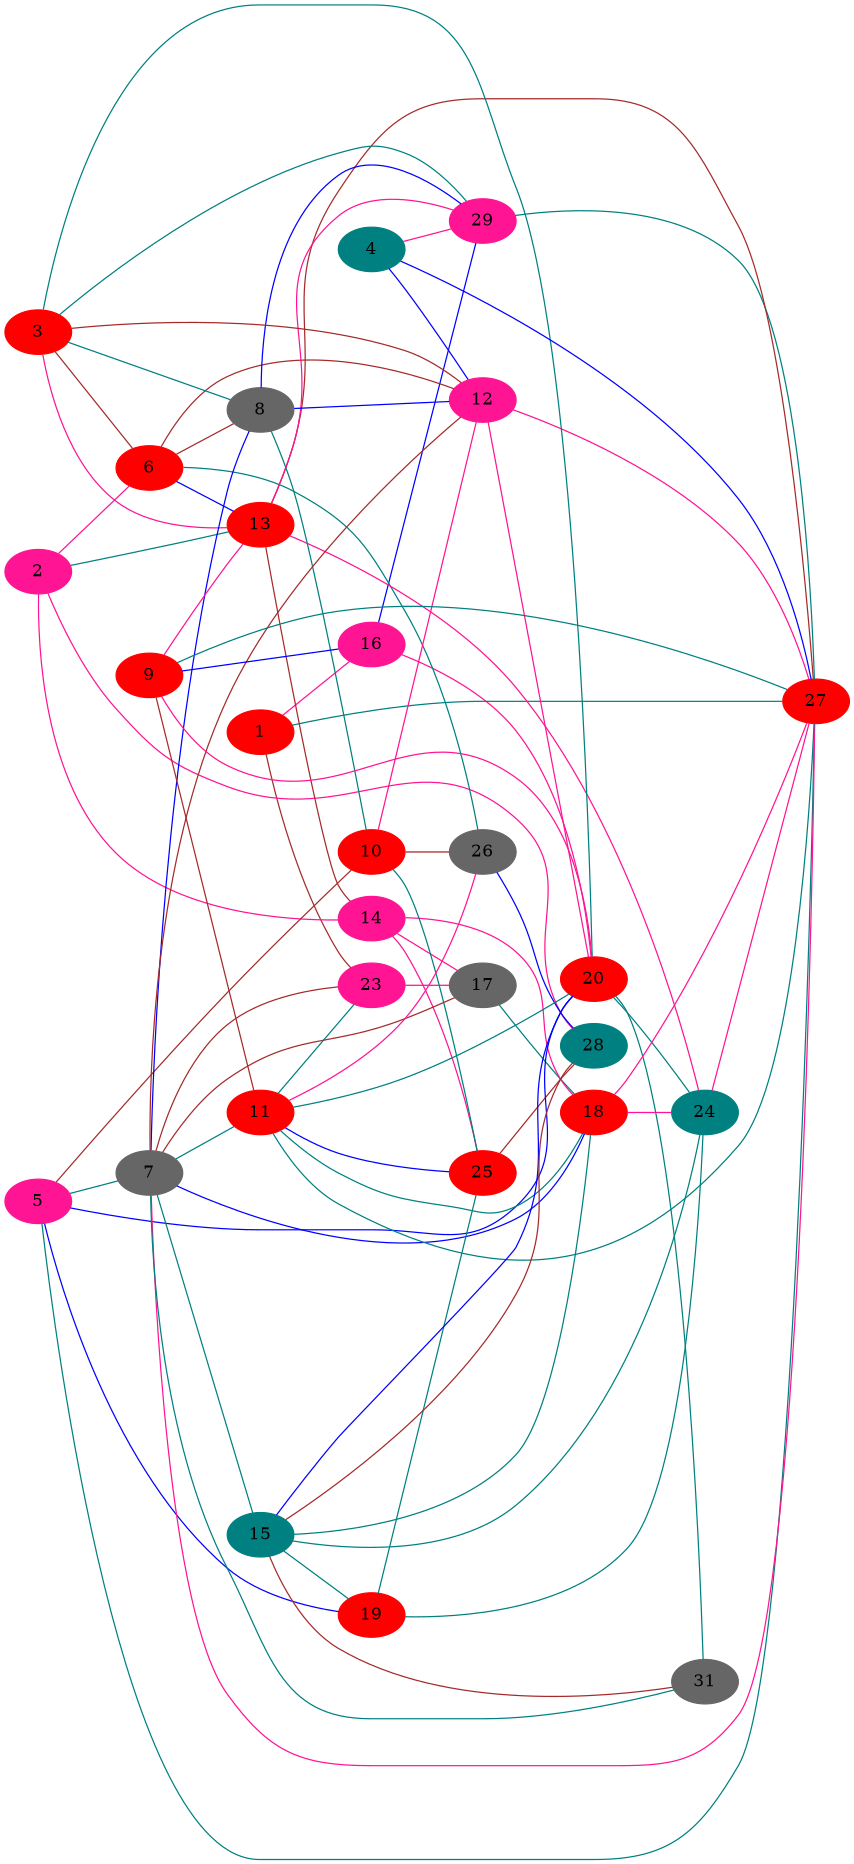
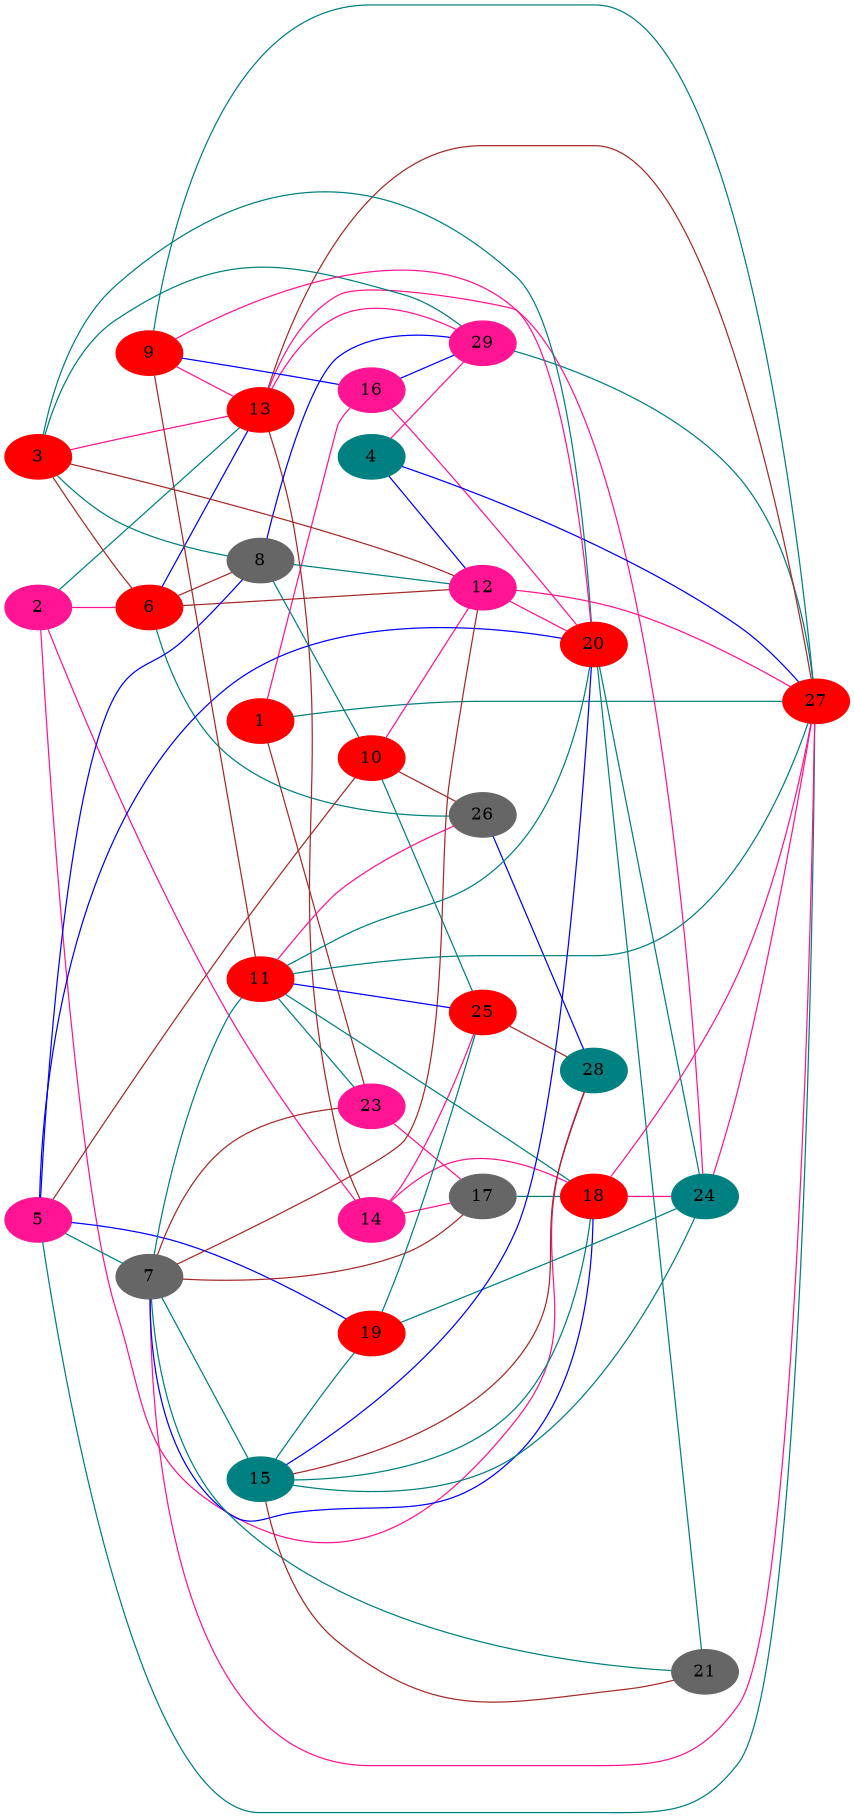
  graph {
    rankdir=LR
    node [color=red style=filled]
    edge [color=teal weight=1.0]
    16 [color=deeppink]
    1
    23 [color=deeppink]
    27
    20
    n6 [color=deeppink label=29]
    17 [color=gray40]
    2 [color=deeppink]
    6
    13
    14 [color=deeppink]
    28 [color=teal]
    8 [color=gray40]
    12 [color=deeppink]
    26 [color=gray40]
    24 [color=teal]
    18
    25
    3
    10
-   21 [color=gray40 label=31]
+   21 [color=gray40]
    4 [color=teal]
    5 [color=deeppink]
    7 [color=gray40]
    19
    11
    15 [color=teal]
    9
    16 -- 20 [color=deeppink]
    16 -- n6 [color=blue]
    1 -- 16 [color=deeppink]
    1 -- 23 [color=brown]
    1 -- 27
    23 -- 17 [color=deeppink weight=3.0]
    20 -- 24
    20 -- 21
    n6 -- 27
    17 -- 18 [weight=2.0]
    2 -- 6 [color=deeppink]
    2 -- 13 [weight=2.0]
    2 -- 14 [color=deeppink]
    2 -- 28 [color=deeppink]
    6 -- 13 [color=blue]
    6 -- 8 [color=brown]
    6 -- 12 [color=brown]
    6 -- 26 [weight=3.0]
    13 -- 27 [color=brown]
    13 -- n6 [color=deeppink]
    13 -- 14 [color=brown]
    13 -- 24 [color=deeppink]
    14 -- 17 [color=deeppink]
    14 -- 18 [color=deeppink]
    14 -- 25 [color=deeppink]
    8 -- n6 [color=blue]
-   8 -- 12 [color=blue weight=2.0]
+   8 -- 12 [weight=2.0]
    8 -- 10
    12 -- 27 [color=deeppink]
    12 -- 20 [color=deeppink]
    26 -- 28 [color=blue]
    24 -- 27 [color=deeppink]
    18 -- 27 [color=deeppink]
    18 -- 24 [color=deeppink weight=2.0]
    25 -- 28 [color=brown]
    3 -- 20
    3 -- n6
    3 -- 6 [color=brown]
    3 -- 13 [color=deeppink]
    3 -- 8
    3 -- 12 [color=brown]
    10 -- 12 [color=deeppink]
    10 -- 26 [color=brown]
    10 -- 25
    4 -- 27 [color=blue]
    4 -- n6 [color=deeppink]
    4 -- 12 [color=blue]
    5 -- 27
    5 -- 20 [color=blue]
-   7 -- 8 [color=blue]
+   5 -- 8 [color=blue]
    5 -- 10 [color=brown]
    5 -- 7 [weight=2.0]
    5 -- 19 [color=blue]
    7 -- 23 [color=brown]
    7 -- 27 [color=deeppink]
    7 -- 17 [color=brown]
    7 -- 12 [color=brown]
    7 -- 18 [color=blue]
    7 -- 21
    7 -- 11
    7 -- 15
    19 -- 24
    19 -- 25
    11 -- 23
    11 -- 27
    11 -- 20
    11 -- 26 [color=deeppink weight=2.0]
    11 -- 18
    11 -- 25 [color=blue]
    15 -- 20 [color=blue]
    15 -- 28 [color=brown]
    15 -- 24 [weight=2.0]
    15 -- 18
    15 -- 21 [color=brown]
    15 -- 19
    9 -- 16 [color=blue]
    9 -- 27
    9 -- 20 [color=deeppink]
    9 -- 13 [color=deeppink weight=2.0]
    9 -- 11 [color=brown weight=2.0]
  }
